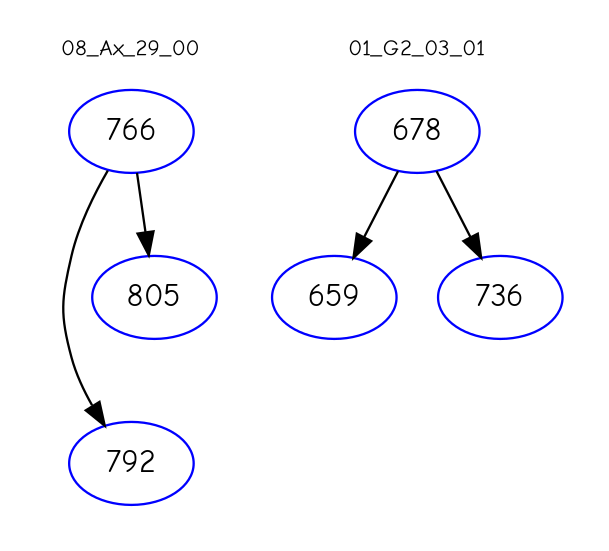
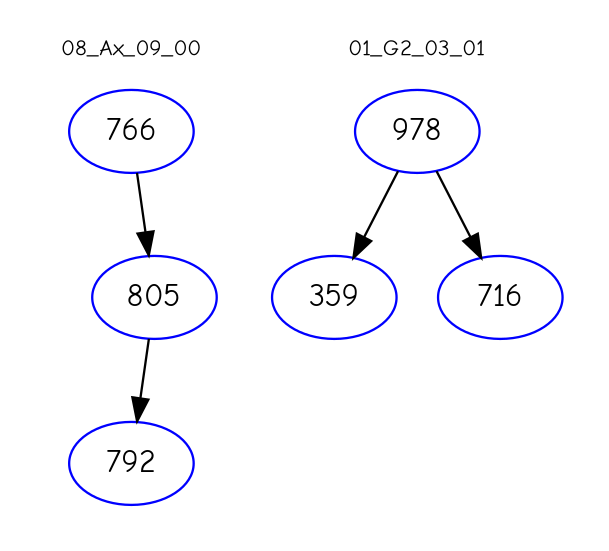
  digraph {
    fontname="Comic Neue"
    node [color=blue fontname="Comic Neue"]
    edge [color=black fontname="Comic Neue"]
    n1 [label=766]
    n2 [label=792]
    n3 [label=805]
-   n4 [label=678]
-   n5 [label=659]
-   n6 [label=736]
+   n4 [label=978]
+   n5 [label=359]
+   n6 [label=716]
    subgraph cluster_1 {
      color=white
      fontsize=10
-     label="08_Ax_29_00"
+     label="08_Ax_09_00"
      n1
      n2
      n3
    }
    subgraph cluster_2 {
      color=white
      fontsize=10
      label="01_G2_03_01"
      n4
      n5
      n6
    }
-   n1 -> n2
+   n3 -> n2
    n1 -> n3
    n4 -> n5
    n4 -> n6
  }
